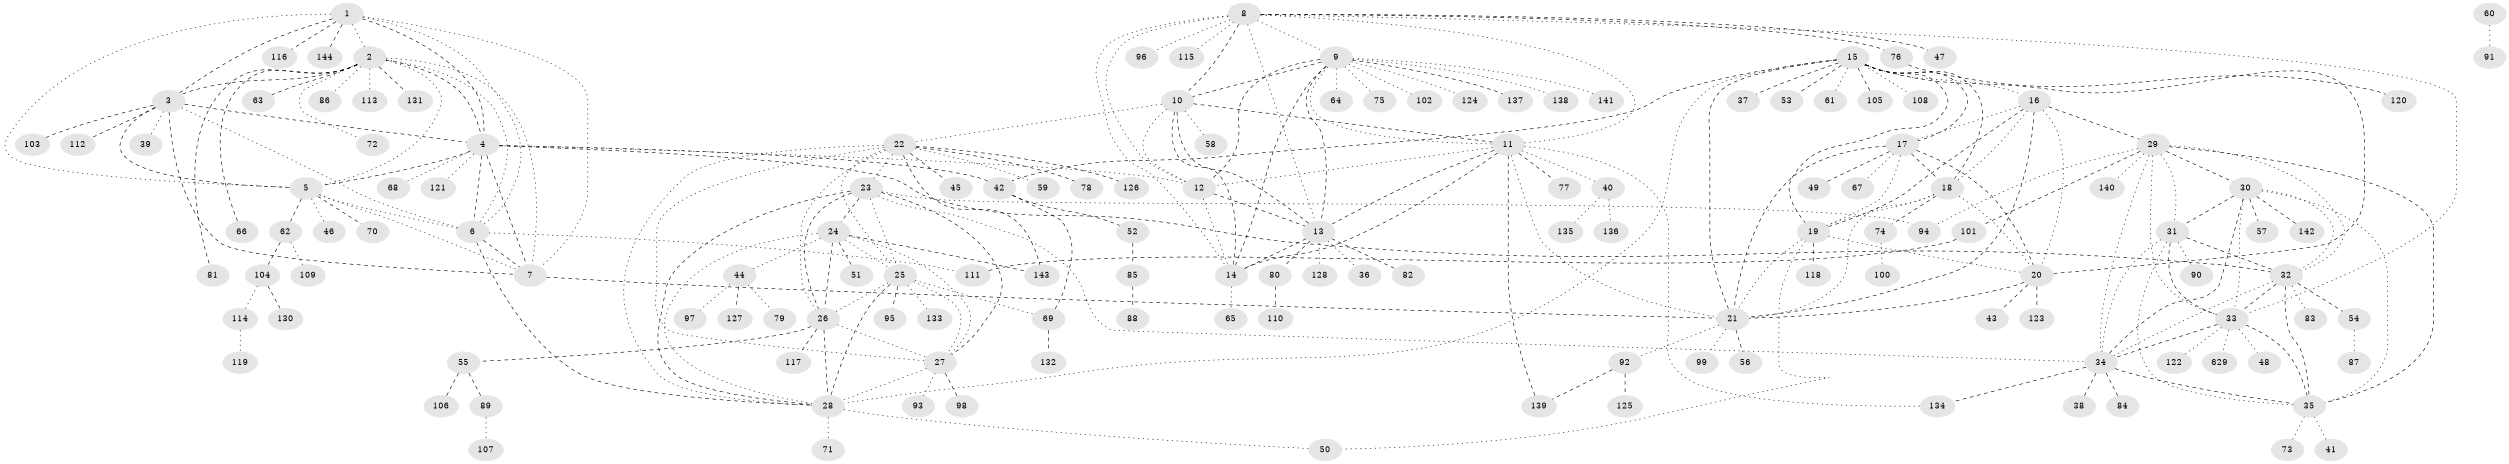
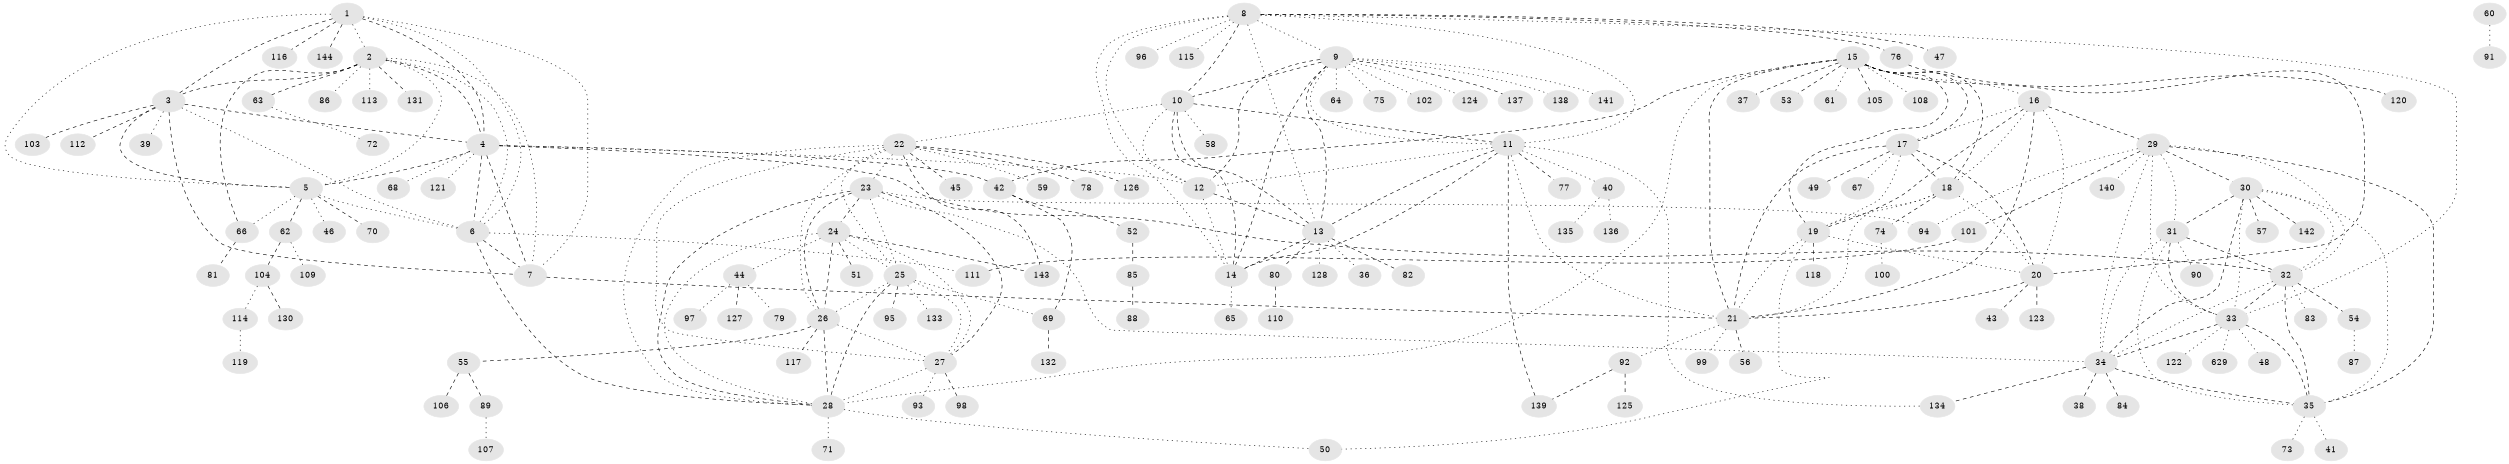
  graph {
    node [color=gray90 style=filled]
    edge [style=dashed]
    1
    2
    3
    4
    5
    6
    7
    116
    144
    63
    66
    72
    81
    86
    113
    131
    39
    103
    112
    12
    32
    42
    68
    121
    46
    62
    70
    28
    111
    21
    13
    14
    33
    34
    35
    54
    83
    69
    52
    104
    109
    50
    71
    56
    92
    99
    8
    9
    10
    11
    47
    76
    96
    115
    64
    75
    102
    124
    137
    138
    141
    22
    58
    40
    77
    134
    139
    36
    80
    82
    128
    65
    48
    122
    n75 [label=629]
    120
    23
    25
    26
    27
    45
    59
    78
    126
    143
    135
    136
    110
    15
    16
    17
    18
    19
    20
    37
    53
    61
    105
    108
    29
    49
    67
    74
    118
    43
    123
    94
    30
    31
    101
    140
    100
    60
    91
    125
    24
    44
    51
    95
    133
    55
    117
    93
    98
    38
    84
    79
    97
    127
    132
    89
    106
    57
    142
    90
    41
    73
    87
    85
    88
    107
    114
    130
    119
    1 -- 2 [style=dotted]
    1 -- 3
    1 -- 4
    1 -- 5 [style=dotted]
    1 -- 6 [style=dotted]
    1 -- 7 [style=dotted]
    1 -- 116
    1 -- 144
    2 -- 3
    2 -- 4
    2 -- 5 [style=dotted]
    2 -- 6 [style=dotted]
    2 -- 7 [style=dotted]
    2 -- 63
    2 -- 66
-   2 -- 72 [style=dotted]
-   2 -- 81
+   63 -- 72 [style=dotted]
+   66 -- 81
    2 -- 86 [style=dotted]
    2 -- 113 [style=dotted]
    2 -- 131
    3 -- 4
    3 -- 5
    3 -- 6 [style=dotted]
    3 -- 7
    3 -- 39 [style=dotted]
    3 -- 103
    3 -- 112
    4 -- 5
    4 -- 6
    4 -- 7
    4 -- 12 [style=dotted]
    4 -- 32
    4 -- 42
    4 -- 68 [style=dotted]
    4 -- 121 [style=dotted]
    5 -- 6 [style=dotted]
-   5 -- 7 [style=dotted]
+   5 -- 66 [style=dotted]
    5 -- 46 [style=dotted]
    5 -- 62
    5 -- 70
    6 -- 7
    6 -- 28
    6 -- 111 [style=dotted]
    7 -- 21
    12 -- 13
    12 -- 14 [style=dotted]
    32 -- 33
    32 -- 34 [style=dotted]
    32 -- 35
    32 -- 54
    32 -- 83 [style=dotted]
    42 -- 69
    42 -- 52
    62 -- 104
    62 -- 109 [style=dotted]
    28 -- 50 [style=dotted]
    28 -- 71 [style=dotted]
    21 -- 56
    21 -- 92 [style=dotted]
    21 -- 99 [style=dotted]
    13 -- 14
    13 -- 36 [style=dotted]
    13 -- 80
    13 -- 82
    13 -- 128 [style=dotted]
    14 -- 65 [style=dotted]
    33 -- 34
    33 -- 35
    33 -- 48 [style=dotted]
    33 -- 122 [style=dotted]
    33 -- n75 [style=dotted]
    34 -- 35
    34 -- 134
    34 -- 38
    34 -- 84
    35 -- 41 [style=dotted]
    35 -- 73 [style=dotted]
    54 -- 87 [style=dotted]
    69 -- 132
    52 -- 85
    104 -- 114 [style=dotted]
    104 -- 130
    92 -- 139
    92 -- 125
    8 -- 12 [style=dotted]
    8 -- 13 [style=dotted]
    8 -- 14 [style=dotted]
    8 -- 33 [style=dotted]
    8 -- 9 [style=dotted]
    8 -- 10
    8 -- 11 [style=dotted]
    8 -- 47
    8 -- 76
    8 -- 96 [style=dotted]
    8 -- 115 [style=dotted]
    9 -- 12
    9 -- 13
    9 -- 14
    9 -- 10
    9 -- 11 [style=dotted]
    9 -- 64 [style=dotted]
    9 -- 75 [style=dotted]
    9 -- 102 [style=dotted]
    9 -- 124 [style=dotted]
    9 -- 137
    9 -- 138 [style=dotted]
    9 -- 141 [style=dotted]
    10 -- 12 [style=dotted]
    10 -- 13
    10 -- 14
    10 -- 11
    10 -- 22 [style=dotted]
    10 -- 58 [style=dotted]
    11 -- 12 [style=dotted]
    11 -- 21 [style=dotted]
    11 -- 13
    11 -- 14
    11 -- 40 [style=dotted]
    11 -- 77
    11 -- 134 [style=dotted]
    11 -- 139
    76 -- 120
    22 -- 28 [style=dotted]
    22 -- 23 [style=dotted]
    22 -- 25 [style=dotted]
    22 -- 26 [style=dotted]
    22 -- 27 [style=dotted]
    22 -- 45
    22 -- 59 [style=dotted]
    22 -- 78
    22 -- 126
    22 -- 143
    40 -- 135 [style=dotted]
    40 -- 136 [style=dotted]
    80 -- 110
    23 -- 28
    23 -- 34 [style=dotted]
    23 -- 25 [style=dotted]
    23 -- 26
    23 -- 27
    23 -- 94 [style=dotted]
    23 -- 24
    25 -- 28
    25 -- 69 [style=dotted]
    25 -- 26 [style=dotted]
    25 -- 27 [style=dotted]
    25 -- 95
    25 -- 133 [style=dotted]
    26 -- 28
    26 -- 27 [style=dotted]
    26 -- 55
    26 -- 117
    27 -- 28 [style=dotted]
    27 -- 93 [style=dotted]
    27 -- 98
    15 -- 42
    15 -- 28 [style=dotted]
    15 -- 21
    15 -- 16 [style=dotted]
    15 -- 17
    15 -- 18
    15 -- 19
    15 -- 20
    15 -- 37
    15 -- 53
    15 -- 61 [style=dotted]
    15 -- 105
    15 -- 108 [style=dotted]
    16 -- 21
    16 -- 17 [style=dotted]
    16 -- 18 [style=dotted]
    16 -- 19
    16 -- 20 [style=dotted]
    16 -- 29
    17 -- 21
    17 -- 18
    17 -- 19 [style=dotted]
    17 -- 20
    17 -- 49
    17 -- 67 [style=dotted]
    18 -- 21 [style=dotted]
    18 -- 19 [style=dotted]
    18 -- 20 [style=dotted]
    18 -- 74
    19 -- 21 [style=dotted]
    19 -- 50 [style=dotted]
    19 -- 20 [style=dotted]
    19 -- 118
    20 -- 21
    20 -- 43
    20 -- 123
    29 -- 32 [style=dotted]
    29 -- 33 [style=dotted]
    29 -- 34 [style=dotted]
    29 -- 35
    29 -- 94 [style=dotted]
    29 -- 30
    29 -- 31 [style=dotted]
    29 -- 101
    29 -- 140 [style=dotted]
    74 -- 100 [style=dotted]
    30 -- 32 [style=dotted]
    30 -- 33 [style=dotted]
    30 -- 34
    30 -- 35 [style=dotted]
    30 -- 31
    30 -- 57
    30 -- 142
    31 -- 32
    31 -- 33
    31 -- 34 [style=dotted]
    31 -- 35 [style=dotted]
    31 -- 90 [style=dotted]
    101 -- 111
    60 -- 91 [style=dotted]
    24 -- 28 [style=dotted]
    24 -- 25 [style=dotted]
    24 -- 26
    24 -- 27 [style=dotted]
    24 -- 143
    24 -- 44 [style=dotted]
    24 -- 51
    44 -- 79 [style=dotted]
    44 -- 97 [style=dotted]
    44 -- 127
    55 -- 89
    55 -- 106
    89 -- 107 [style=dotted]
    85 -- 88
    114 -- 119 [style=dotted]
  }
